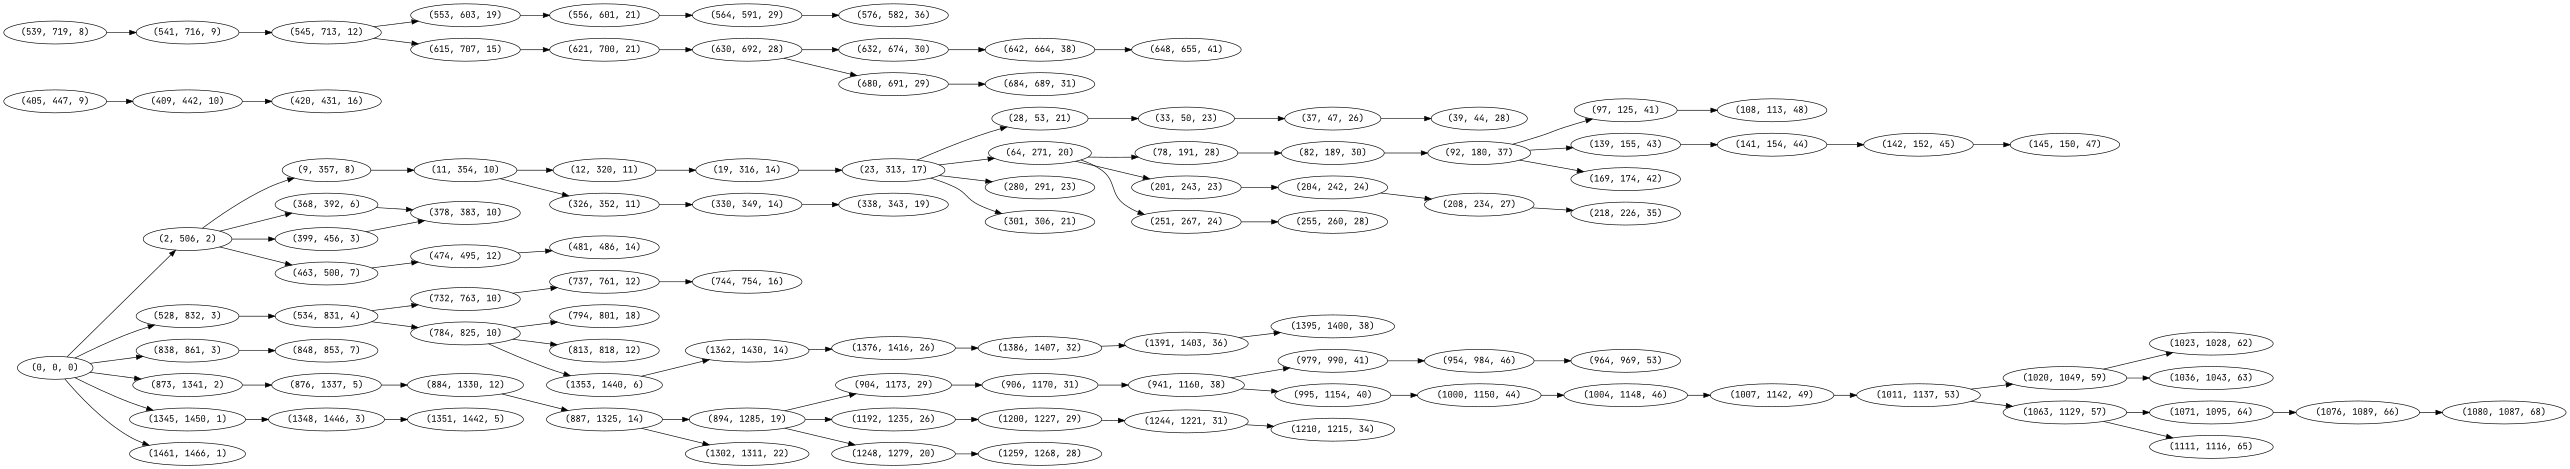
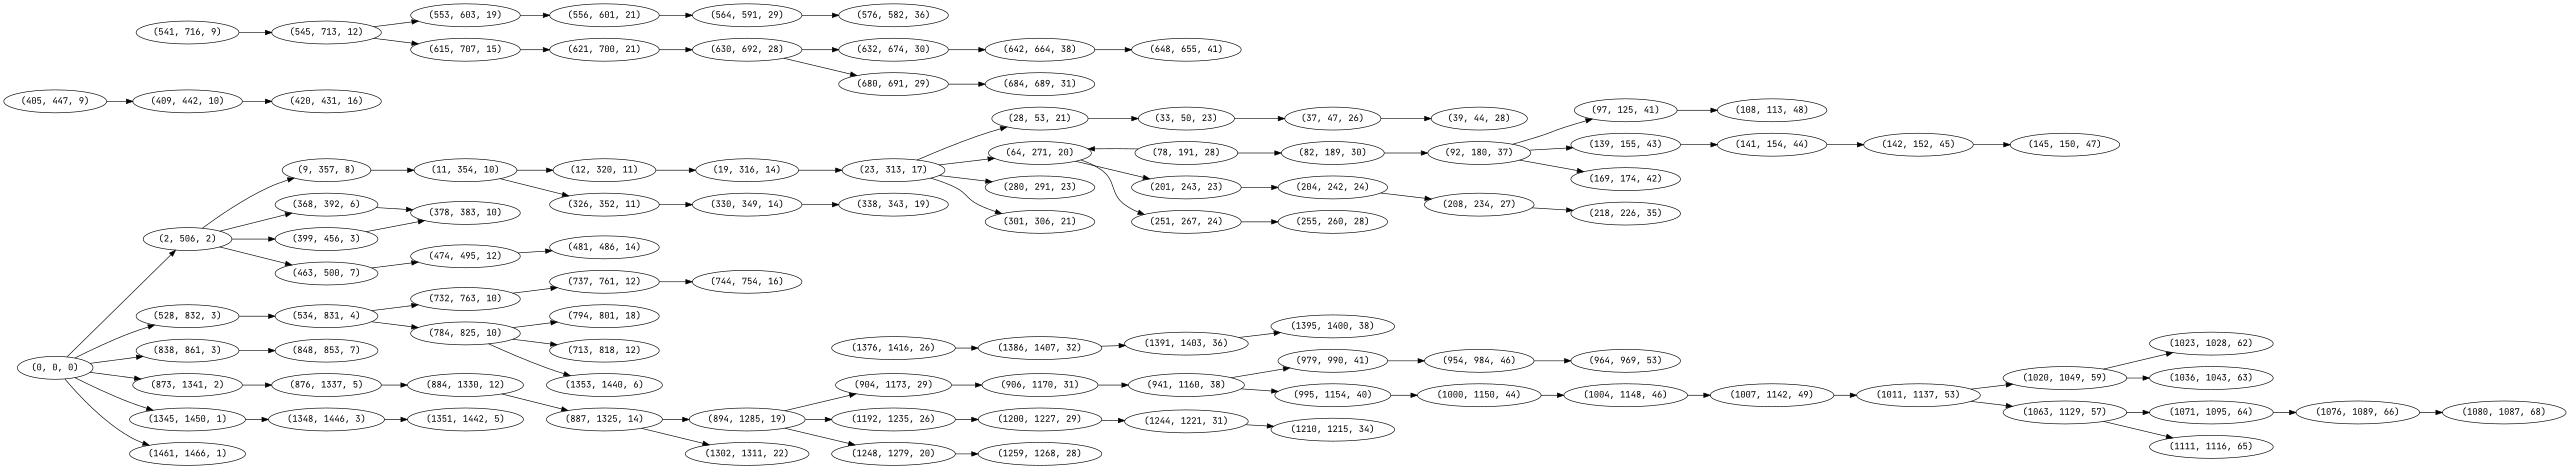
  digraph {
    fontname="JetBrains Mono"
    rankdir=LR
    node [fontname="JetBrains Mono"]
    edge [fontname="JetBrains Mono"]
    "(0, 0, 0)"
    "(2, 506, 2)"
    "(528, 832, 3)"
    "(838, 861, 3)"
    "(873, 1341, 2)"
    "(1345, 1450, 1)"
    "(1461, 1466, 1)"
    "(9, 357, 8)"
    "(368, 392, 6)"
    "(399, 456, 3)"
    "(463, 500, 7)"
    "(534, 831, 4)"
    "(848, 853, 7)"
    "(876, 1337, 5)"
    "(1348, 1446, 3)"
    "(11, 354, 10)"
    "(378, 383, 10)"
    "(474, 495, 12)"
    "(12, 320, 11)"
    "(326, 352, 11)"
    "(19, 316, 14)"
    "(330, 349, 14)"
    "(23, 313, 17)"
    n24 [label="(28, 53, 21)"]
    "(64, 271, 20)"
    "(280, 291, 23)"
    "(301, 306, 21)"
    "(33, 50, 23)"
    "(78, 191, 28)"
    "(201, 243, 23)"
    "(251, 267, 24)"
    "(37, 47, 26)"
    "(39, 44, 28)"
    "(82, 189, 30)"
    "(204, 242, 24)"
    "(255, 260, 28)"
    "(92, 180, 37)"
    "(97, 125, 41)"
    "(139, 155, 43)"
    "(169, 174, 42)"
    "(108, 113, 48)"
    "(141, 154, 44)"
    "(142, 152, 45)"
    "(145, 150, 47)"
    "(208, 234, 27)"
    "(218, 226, 35)"
    "(338, 343, 19)"
    "(405, 447, 9)"
    "(409, 442, 10)"
    "(420, 431, 16)"
    "(481, 486, 14)"
    "(732, 763, 10)"
    "(784, 825, 10)"
-   "(539, 719, 8)"
    "(541, 716, 9)"
    "(737, 761, 12)"
    "(794, 801, 18)"
-   "(813, 818, 12)"
+   "(813, 818, 12)" [label="(713, 818, 12)"]
    "(1353, 1440, 6)"
    "(545, 713, 12)"
    "(553, 603, 19)"
    "(615, 707, 15)"
    "(556, 601, 21)"
    "(621, 700, 21)"
    "(564, 591, 29)"
    "(576, 582, 36)"
    "(630, 692, 28)"
    "(632, 674, 30)"
    "(680, 691, 29)"
    "(642, 664, 38)"
    "(684, 689, 31)"
    "(648, 655, 41)"
    "(744, 754, 16)"
    "(884, 1330, 12)"
    "(887, 1325, 14)"
    "(894, 1285, 19)"
    "(1302, 1311, 22)"
    "(904, 1173, 29)"
    "(1192, 1235, 26)"
    "(1248, 1279, 20)"
    "(906, 1170, 31)"
    "(1200, 1227, 29)"
    "(1259, 1268, 28)"
    "(941, 1160, 38)"
    n85 [label="(979, 990, 41)"]
    "(995, 1154, 40)"
    "(954, 984, 46)"
    "(1000, 1150, 44)"
    "(964, 969, 53)"
    "(1004, 1148, 46)"
    "(1007, 1142, 49)"
    "(1011, 1137, 53)"
    "(1020, 1049, 59)"
    "(1063, 1129, 57)"
    "(1023, 1028, 62)"
    "(1036, 1043, 63)"
    "(1071, 1095, 64)"
    "(1111, 1116, 65)"
    "(1076, 1089, 66)"
    "(1080, 1087, 68)"
    n101 [label="(1244, 1221, 31)"]
    "(1210, 1215, 34)"
    "(1351, 1442, 5)"
-   "(1362, 1430, 14)"
    "(1376, 1416, 26)"
    "(1386, 1407, 32)"
    "(1391, 1403, 36)"
    "(1395, 1400, 38)"
    "(0, 0, 0)" -> "(2, 506, 2)"
    "(0, 0, 0)" -> "(528, 832, 3)"
    "(0, 0, 0)" -> "(838, 861, 3)"
    "(0, 0, 0)" -> "(873, 1341, 2)"
    "(0, 0, 0)" -> "(1345, 1450, 1)"
    "(0, 0, 0)" -> "(1461, 1466, 1)"
    "(2, 506, 2)" -> "(9, 357, 8)"
    "(2, 506, 2)" -> "(368, 392, 6)"
    "(2, 506, 2)" -> "(399, 456, 3)"
    "(2, 506, 2)" -> "(463, 500, 7)"
    "(528, 832, 3)" -> "(534, 831, 4)"
    "(838, 861, 3)" -> "(848, 853, 7)"
    "(873, 1341, 2)" -> "(876, 1337, 5)"
    "(1345, 1450, 1)" -> "(1348, 1446, 3)"
    "(9, 357, 8)" -> "(11, 354, 10)"
    "(368, 392, 6)" -> "(378, 383, 10)"
    "(399, 456, 3)" -> "(378, 383, 10)"
    "(463, 500, 7)" -> "(474, 495, 12)"
    "(534, 831, 4)" -> "(732, 763, 10)"
    "(534, 831, 4)" -> "(784, 825, 10)"
    "(876, 1337, 5)" -> "(884, 1330, 12)"
    "(1348, 1446, 3)" -> "(1351, 1442, 5)"
    "(11, 354, 10)" -> "(12, 320, 11)"
    "(11, 354, 10)" -> "(326, 352, 11)"
    "(474, 495, 12)" -> "(481, 486, 14)"
    "(12, 320, 11)" -> "(19, 316, 14)"
    "(326, 352, 11)" -> "(330, 349, 14)"
    "(19, 316, 14)" -> "(23, 313, 17)"
    "(330, 349, 14)" -> "(338, 343, 19)"
    "(23, 313, 17)" -> n24
    "(23, 313, 17)" -> "(64, 271, 20)"
    "(23, 313, 17)" -> "(280, 291, 23)"
    "(23, 313, 17)" -> "(301, 306, 21)"
    n24 -> "(33, 50, 23)"
-   "(64, 271, 20)" -> "(78, 191, 28)"
+   "(78, 191, 28)" -> "(64, 271, 20)"
    "(64, 271, 20)" -> "(201, 243, 23)"
    "(64, 271, 20)" -> "(251, 267, 24)"
    "(33, 50, 23)" -> "(37, 47, 26)"
    "(78, 191, 28)" -> "(82, 189, 30)"
    "(201, 243, 23)" -> "(204, 242, 24)"
    "(251, 267, 24)" -> "(255, 260, 28)"
    "(37, 47, 26)" -> "(39, 44, 28)"
    "(82, 189, 30)" -> "(92, 180, 37)"
    "(204, 242, 24)" -> "(208, 234, 27)"
    "(92, 180, 37)" -> "(97, 125, 41)"
    "(92, 180, 37)" -> "(139, 155, 43)"
    "(92, 180, 37)" -> "(169, 174, 42)"
    "(97, 125, 41)" -> "(108, 113, 48)"
    "(139, 155, 43)" -> "(141, 154, 44)"
    "(141, 154, 44)" -> "(142, 152, 45)"
    "(142, 152, 45)" -> "(145, 150, 47)"
    "(208, 234, 27)" -> "(218, 226, 35)"
    "(405, 447, 9)" -> "(409, 442, 10)"
    "(409, 442, 10)" -> "(420, 431, 16)"
    "(732, 763, 10)" -> "(737, 761, 12)"
    "(784, 825, 10)" -> "(794, 801, 18)"
    "(784, 825, 10)" -> "(813, 818, 12)"
    "(784, 825, 10)" -> "(1353, 1440, 6)"
-   "(539, 719, 8)" -> "(541, 716, 9)"
    "(541, 716, 9)" -> "(545, 713, 12)"
    "(737, 761, 12)" -> "(744, 754, 16)"
-   "(1353, 1440, 6)" -> "(1362, 1430, 14)"
    "(545, 713, 12)" -> "(553, 603, 19)"
    "(545, 713, 12)" -> "(615, 707, 15)"
    "(553, 603, 19)" -> "(556, 601, 21)"
    "(615, 707, 15)" -> "(621, 700, 21)"
    "(556, 601, 21)" -> "(564, 591, 29)"
    "(621, 700, 21)" -> "(630, 692, 28)"
    "(564, 591, 29)" -> "(576, 582, 36)"
    "(630, 692, 28)" -> "(632, 674, 30)"
    "(630, 692, 28)" -> "(680, 691, 29)"
    "(632, 674, 30)" -> "(642, 664, 38)"
    "(680, 691, 29)" -> "(684, 689, 31)"
    "(642, 664, 38)" -> "(648, 655, 41)"
    "(884, 1330, 12)" -> "(887, 1325, 14)"
    "(887, 1325, 14)" -> "(894, 1285, 19)"
    "(887, 1325, 14)" -> "(1302, 1311, 22)"
    "(894, 1285, 19)" -> "(904, 1173, 29)"
    "(894, 1285, 19)" -> "(1192, 1235, 26)"
    "(894, 1285, 19)" -> "(1248, 1279, 20)"
    "(904, 1173, 29)" -> "(906, 1170, 31)"
    "(1192, 1235, 26)" -> "(1200, 1227, 29)"
    "(1248, 1279, 20)" -> "(1259, 1268, 28)"
    "(906, 1170, 31)" -> "(941, 1160, 38)"
    "(1200, 1227, 29)" -> n101
    "(941, 1160, 38)" -> n85
    "(941, 1160, 38)" -> "(995, 1154, 40)"
    n85 -> "(954, 984, 46)"
    "(995, 1154, 40)" -> "(1000, 1150, 44)"
    "(954, 984, 46)" -> "(964, 969, 53)"
    "(1000, 1150, 44)" -> "(1004, 1148, 46)"
    "(1004, 1148, 46)" -> "(1007, 1142, 49)"
    "(1007, 1142, 49)" -> "(1011, 1137, 53)"
    "(1011, 1137, 53)" -> "(1020, 1049, 59)"
    "(1011, 1137, 53)" -> "(1063, 1129, 57)"
    "(1020, 1049, 59)" -> "(1023, 1028, 62)"
    "(1020, 1049, 59)" -> "(1036, 1043, 63)"
    "(1063, 1129, 57)" -> "(1071, 1095, 64)"
    "(1063, 1129, 57)" -> "(1111, 1116, 65)"
    "(1071, 1095, 64)" -> "(1076, 1089, 66)"
    "(1076, 1089, 66)" -> "(1080, 1087, 68)"
    n101 -> "(1210, 1215, 34)"
-   "(1362, 1430, 14)" -> "(1376, 1416, 26)"
    "(1376, 1416, 26)" -> "(1386, 1407, 32)"
    "(1386, 1407, 32)" -> "(1391, 1403, 36)"
    "(1391, 1403, 36)" -> "(1395, 1400, 38)"
  }
